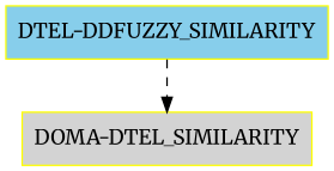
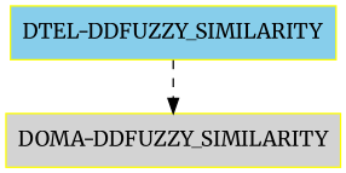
  digraph {
    fontname=Merriweather
    node [color=yellow shape=box style=filled fontname=Merriweather]
    "DTEL-DDFUZZY_SIMILARITY" [fillcolor=skyblue]
-   "DOMA-DDFUZZY_SIMILARITY" [fillcolor=lightgrey label="DOMA-DTEL_SIMILARITY"]
+   "DOMA-DDFUZZY_SIMILARITY" [fillcolor=lightgrey]
    "DTEL-DDFUZZY_SIMILARITY" -> "DOMA-DDFUZZY_SIMILARITY" [color=black style=dashed fontname=Merriweather]
  }
